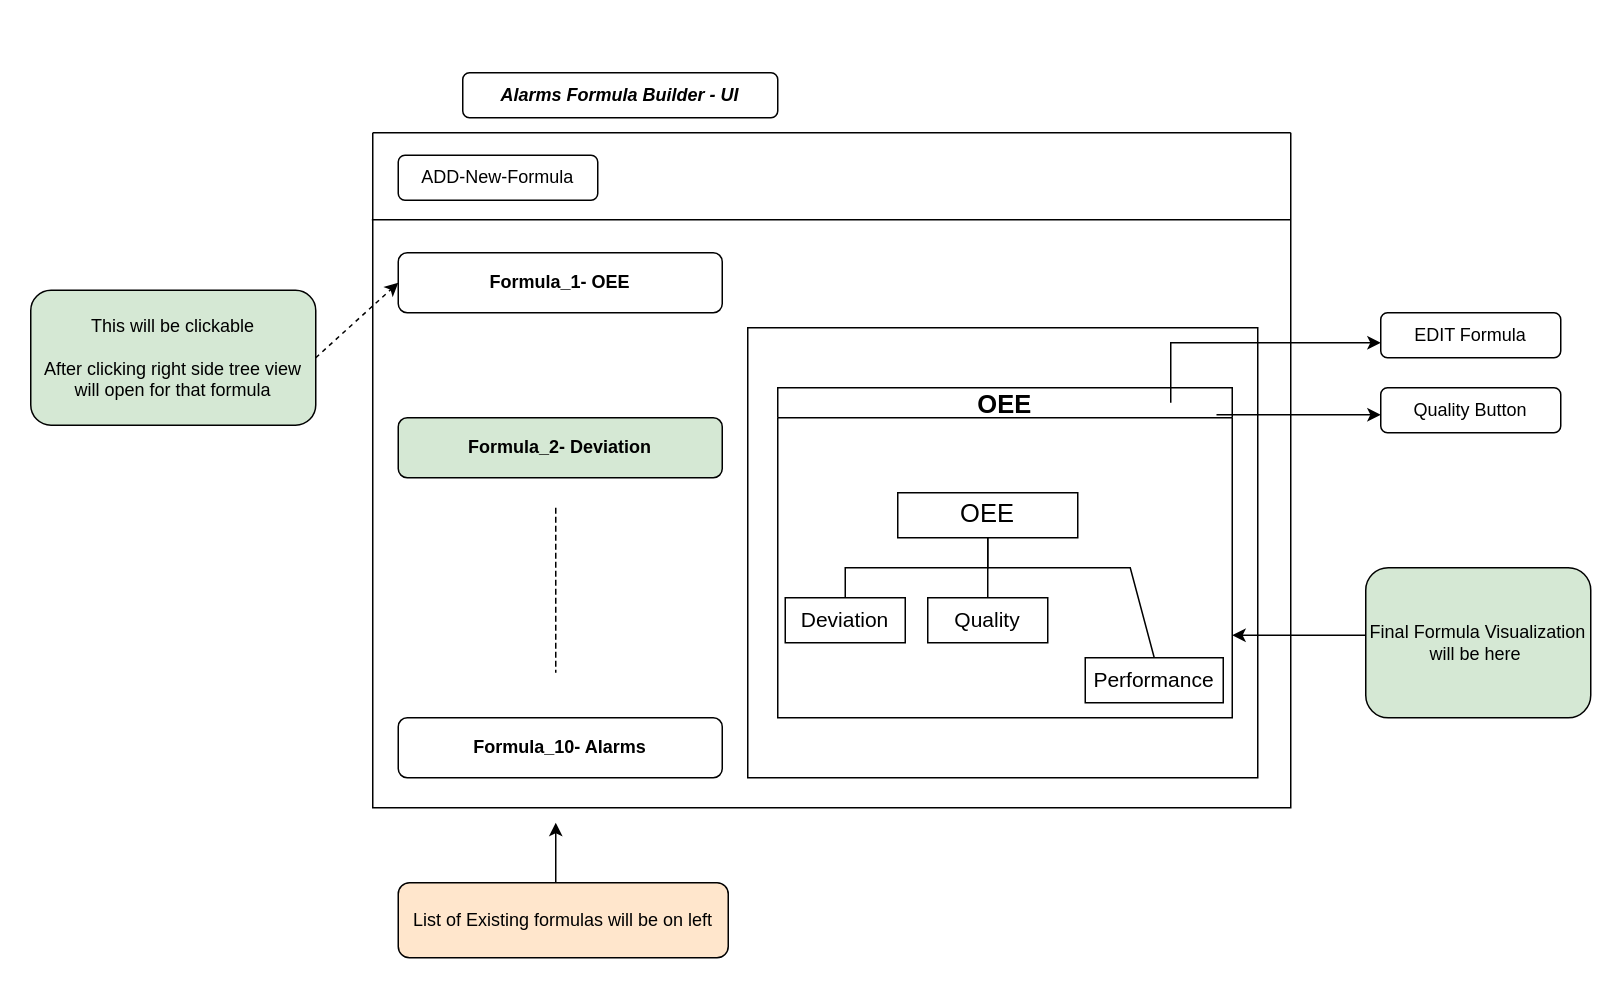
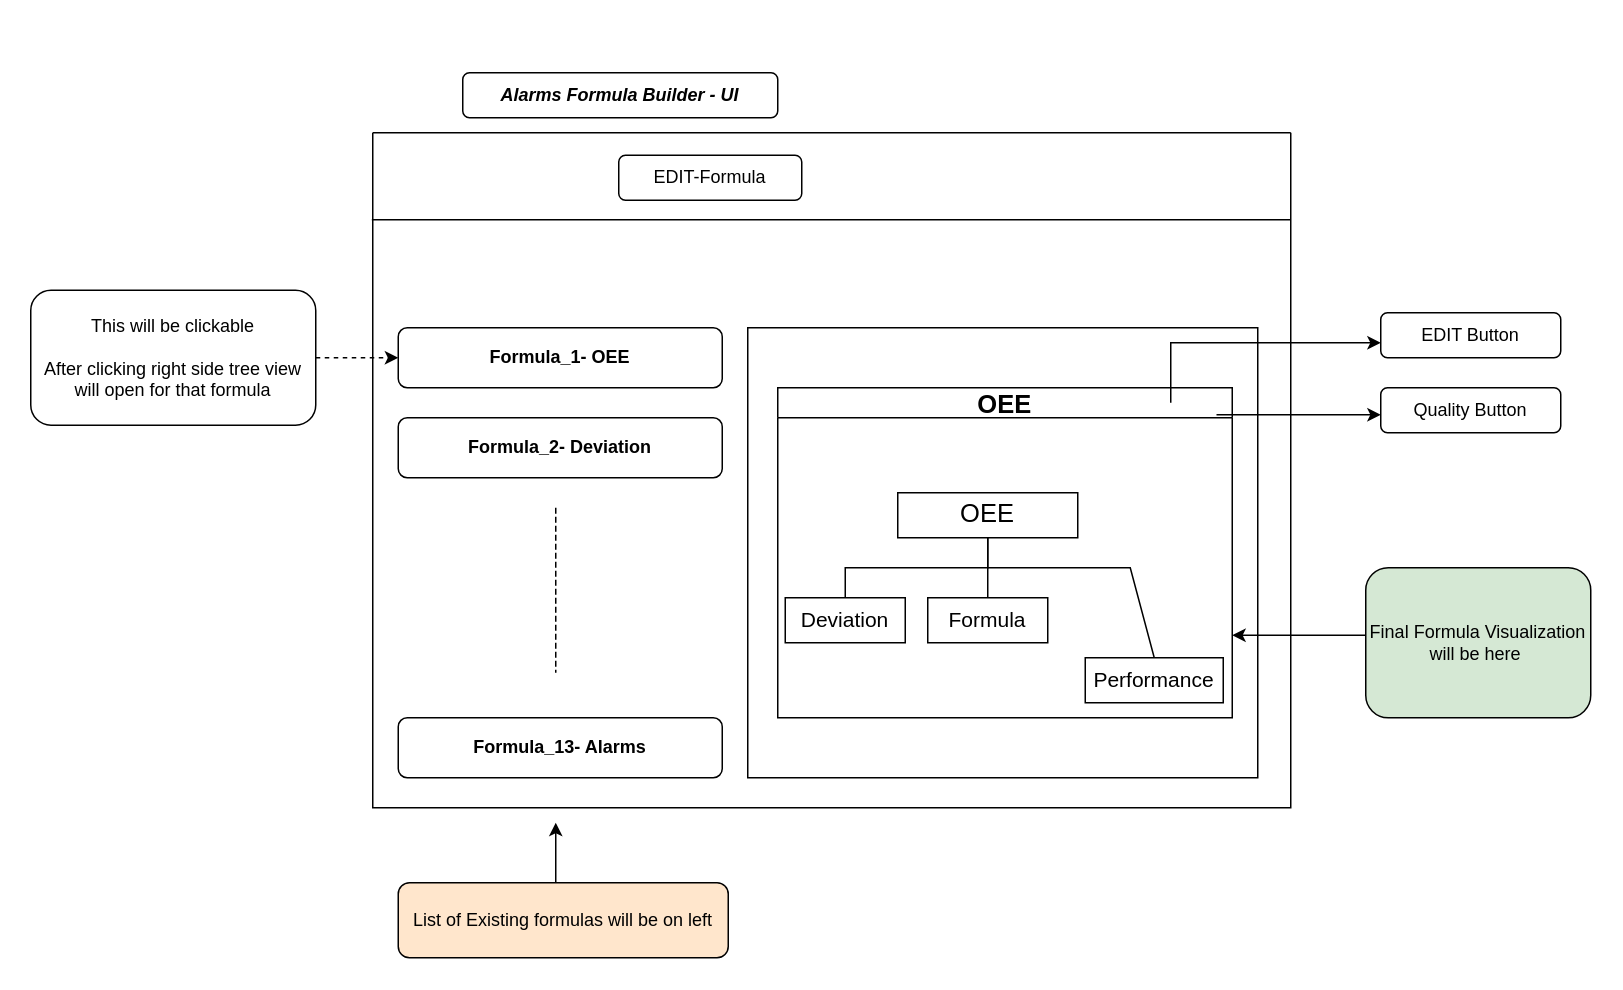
  <mxCell id="0" />
  <mxCell id="1" parent="0" />
  <mxCell id="2" value="" style="swimlane;startSize=0;" vertex="1" parent="1"><mxGeometry x="248" y="88" width="612" height="450" as="geometry" /></mxCell>
- <mxCell id="3" value="ADD-New-Formula" style="rounded=1;whiteSpace=wrap;html=1;" vertex="1" parent="2"><mxGeometry x="17" y="15" width="133" height="30" as="geometry" /></mxCell>
- <mxCell id="5" value="&lt;b&gt;Formula_1- OEE&lt;/b&gt;" style="rounded=1;whiteSpace=wrap;html=1;" vertex="1" parent="2"><mxGeometry x="17" y="80" width="216" height="40" as="geometry" /></mxCell>
- <mxCell id="6" value="&lt;b&gt;Formula_2- Deviation&lt;/b&gt;" style="rounded=1;whiteSpace=wrap;html=1;fillColor=#d5e8d4;" vertex="1" parent="2"><mxGeometry x="17" y="190" width="216" height="40" as="geometry" /></mxCell>
- <mxCell id="7" value="&lt;b&gt;Formula_10- Alarms&lt;/b&gt;" style="rounded=1;whiteSpace=wrap;html=1;" vertex="1" parent="2"><mxGeometry x="17" y="390" width="216" height="40" as="geometry" /></mxCell>
+ <mxCell id="4" value="EDIT-Formula" style="rounded=1;whiteSpace=wrap;html=1;" vertex="1" parent="2"><mxGeometry x="164" y="15" width="122" height="30" as="geometry" /></mxCell>
+ <mxCell id="5" value="&lt;b&gt;Formula_1- OEE&lt;/b&gt;" style="rounded=1;whiteSpace=wrap;html=1;" vertex="1" parent="2"><mxGeometry x="17" y="130" width="216" height="40" as="geometry" /></mxCell>
+ <mxCell id="6" value="&lt;b&gt;Formula_2- Deviation&lt;/b&gt;" style="rounded=1;whiteSpace=wrap;html=1;" vertex="1" parent="2"><mxGeometry x="17" y="190" width="216" height="40" as="geometry" /></mxCell>
+ <mxCell id="7" value="&lt;b&gt;Formula_13- Alarms&lt;/b&gt;" style="rounded=1;whiteSpace=wrap;html=1;" vertex="1" parent="2"><mxGeometry x="17" y="390" width="216" height="40" as="geometry" /></mxCell>
  <mxCell id="8" value="" style="endArrow=none;dashed=1;html=1;rounded=0;fontSize=14;" edge="1" parent="2"><mxGeometry width="50" height="50" relative="1" as="geometry"><mxPoint x="122" y="250" as="sourcePoint" /><mxPoint x="122" y="250" as="targetPoint" /><Array as="points"><mxPoint x="122" y="360" /></Array></mxGeometry></mxCell>
  <mxCell id="9" value="" style="rounded=0;whiteSpace=wrap;html=1;fontSize=17;" vertex="1" parent="2"><mxGeometry x="250" y="130" width="340" height="300" as="geometry" /></mxCell>
  <mxCell id="10" value="OEE" style="swimlane;startSize=20;horizontal=1;containerType=tree;newEdgeStyle={&quot;edgeStyle&quot;:&quot;elbowEdgeStyle&quot;,&quot;startArrow&quot;:&quot;none&quot;,&quot;endArrow&quot;:&quot;none&quot;};fontSize=17;" vertex="1" parent="2"><mxGeometry x="270" y="170" width="303" height="220" as="geometry" /></mxCell>
  <mxCell id="11" value="" style="edgeStyle=elbowEdgeStyle;elbow=vertical;startArrow=none;endArrow=none;rounded=0;fontSize=17;" edge="1" parent="10" source="13" target="14"><mxGeometry relative="1" as="geometry" /></mxCell>
  <mxCell id="12" value="" style="edgeStyle=elbowEdgeStyle;elbow=vertical;startArrow=none;endArrow=none;rounded=0;fontSize=17;" edge="1" parent="10" source="13" target="15"><mxGeometry relative="1" as="geometry" /></mxCell>
  <mxCell id="13" value="OEE" style="whiteSpace=wrap;html=1;align=center;treeFolding=1;treeMoving=1;newEdgeStyle={&quot;edgeStyle&quot;:&quot;elbowEdgeStyle&quot;,&quot;startArrow&quot;:&quot;none&quot;,&quot;endArrow&quot;:&quot;none&quot;};fontSize=17;" vertex="1" parent="10"><mxGeometry x="80" y="70" width="120" height="30" as="geometry" /></mxCell>
  <mxCell id="14" value="&lt;font style=&quot;font-size: 14px;&quot;&gt;Deviation&lt;/font&gt;" style="whiteSpace=wrap;html=1;align=center;verticalAlign=middle;treeFolding=1;treeMoving=1;newEdgeStyle={&quot;edgeStyle&quot;:&quot;elbowEdgeStyle&quot;,&quot;startArrow&quot;:&quot;none&quot;,&quot;endArrow&quot;:&quot;none&quot;};fontSize=17;" vertex="1" parent="10"><mxGeometry x="5" y="140" width="80" height="30" as="geometry" /></mxCell>
- <mxCell id="15" value="&lt;font style=&quot;font-size: 14px;&quot;&gt;Quality&lt;/font&gt;" style="whiteSpace=wrap;html=1;align=center;verticalAlign=middle;treeFolding=1;treeMoving=1;newEdgeStyle={&quot;edgeStyle&quot;:&quot;elbowEdgeStyle&quot;,&quot;startArrow&quot;:&quot;none&quot;,&quot;endArrow&quot;:&quot;none&quot;};fontSize=17;" vertex="1" parent="10"><mxGeometry x="100" y="140" width="80" height="30" as="geometry" /></mxCell>
+ <mxCell id="15" value="&lt;font style=&quot;font-size: 14px;&quot;&gt;Formula&lt;/font&gt;" style="whiteSpace=wrap;html=1;align=center;verticalAlign=middle;treeFolding=1;treeMoving=1;newEdgeStyle={&quot;edgeStyle&quot;:&quot;elbowEdgeStyle&quot;,&quot;startArrow&quot;:&quot;none&quot;,&quot;endArrow&quot;:&quot;none&quot;};fontSize=17;" vertex="1" parent="10"><mxGeometry x="100" y="140" width="80" height="30" as="geometry" /></mxCell>
  <mxCell id="16" value="&lt;font style=&quot;font-size: 14px;&quot;&gt;Performance&lt;/font&gt;" style="whiteSpace=wrap;html=1;align=center;verticalAlign=middle;treeFolding=1;treeMoving=1;newEdgeStyle={&quot;edgeStyle&quot;:&quot;elbowEdgeStyle&quot;,&quot;startArrow&quot;:&quot;none&quot;,&quot;endArrow&quot;:&quot;none&quot;};fontSize=17;" vertex="1" parent="10"><mxGeometry x="205" y="180" width="92" height="30" as="geometry" /></mxCell>
  <mxCell id="17" value="" style="endArrow=none;html=1;rounded=0;fontSize=14;entryX=0.5;entryY=0;entryDx=0;entryDy=0;" edge="1" parent="10" target="16"><mxGeometry width="50" height="50" relative="1" as="geometry"><mxPoint x="140" y="120" as="sourcePoint" /><mxPoint x="140" y="120" as="targetPoint" /><Array as="points"><mxPoint x="235" y="120" /></Array></mxGeometry></mxCell>
  <mxCell id="18" value="" style="shape=image;html=1;verticalAlign=top;verticalLabelPosition=bottom;labelBackgroundColor=#ffffff;imageAspect=0;aspect=fixed;image=https://cdn0.iconfinder.com/data/icons/iconsweets2/40/edit.png;fontSize=14;" vertex="1" parent="10"><mxGeometry x="256" width="20" height="20" as="geometry" /></mxCell>
  <mxCell id="19" value="" style="shape=image;html=1;verticalAlign=top;verticalLabelPosition=bottom;labelBackgroundColor=#ffffff;imageAspect=0;aspect=fixed;image=https://cdn4.iconfinder.com/data/icons/iconset-addictive-flavour/png/button_violet_delete.png;fontSize=14;" vertex="1" parent="10"><mxGeometry x="279" width="18" height="18" as="geometry" /></mxCell>
  <mxCell id="20" value="&lt;i&gt;&lt;b&gt;Alarms Formula Builder - UI&lt;/b&gt;&lt;/i&gt;" style="rounded=1;whiteSpace=wrap;html=1;" vertex="1" parent="1"><mxGeometry x="308" y="48" width="210" height="30" as="geometry" /></mxCell>
  <mxCell id="21" value="" style="endArrow=none;html=1;rounded=0;exitX=-0.001;exitY=0.129;exitDx=0;exitDy=0;exitPerimeter=0;startArrow=none;" edge="1" parent="1" source="2"><mxGeometry width="50" height="50" relative="1" as="geometry"><mxPoint x="249.75" y="145.6" as="sourcePoint" /><mxPoint x="860" y="146" as="targetPoint" /></mxGeometry></mxCell>
  <mxCell id="22" value="" style="shape=image;html=1;verticalAlign=top;verticalLabelPosition=bottom;labelBackgroundColor=#ffffff;imageAspect=0;aspect=fixed;image=https://cdn0.iconfinder.com/data/icons/phosphor-regular-vol-3/256/number-square-one-128.png" vertex="1" parent="1"><mxGeometry x="240" y="20" width="68" height="68" as="geometry" /></mxCell>
  <mxCell id="23" value="" style="endArrow=classic;html=1;rounded=0;" edge="1" parent="1"><mxGeometry width="50" height="50" relative="1" as="geometry"><mxPoint x="370" y="628" as="sourcePoint" /><mxPoint x="370" y="548" as="targetPoint" /></mxGeometry></mxCell>
  <mxCell id="24" value="List of Existing formulas will be on left" style="rounded=1;whiteSpace=wrap;html=1;fillColor=#ffe6cc;" vertex="1" parent="1"><mxGeometry x="265" y="588" width="220" height="50" as="geometry" /></mxCell>
  <mxCell id="25" value="" style="endArrow=classic;html=1;rounded=0;entryX=1;entryY=0.75;entryDx=0;entryDy=0;" edge="1" parent="1" target="10"><mxGeometry width="50" height="50" relative="1" as="geometry"><mxPoint x="910" y="423" as="sourcePoint" /><mxPoint x="910" y="338" as="targetPoint" /></mxGeometry></mxCell>
  <mxCell id="26" value="Final Formula Visualization will be here&amp;nbsp;" style="rounded=1;whiteSpace=wrap;html=1;fillColor=#d5e8d4;" vertex="1" parent="1"><mxGeometry x="910" y="378" width="150" height="100" as="geometry" /></mxCell>
- <mxCell id="27" value="This will be clickable&lt;br&gt;&lt;br&gt;After clicking right side tree view will open for that formula" style="rounded=1;whiteSpace=wrap;html=1;fillColor=#d5e8d4;" vertex="1" parent="1"><mxGeometry x="20" y="193" width="190" height="90" as="geometry" /></mxCell>
+ <mxCell id="27" value="This will be clickable&lt;br&gt;&lt;br&gt;After clicking right side tree view will open for that formula" style="rounded=1;whiteSpace=wrap;html=1;" vertex="1" parent="1"><mxGeometry x="20" y="193" width="190" height="90" as="geometry" /></mxCell>
  <mxCell id="28" value="" style="endArrow=classic;html=1;rounded=0;entryX=0;entryY=0.5;entryDx=0;entryDy=0;exitX=1;exitY=0.5;exitDx=0;exitDy=0;dashed=1;" edge="1" parent="1" source="27" target="5"><mxGeometry width="50" height="50" relative="1" as="geometry"><mxPoint x="200" y="268" as="sourcePoint" /><mxPoint x="250" y="218" as="targetPoint" /></mxGeometry></mxCell>
- <mxCell id="29" value="EDIT Formula" style="rounded=1;whiteSpace=wrap;html=1;" vertex="1" parent="1"><mxGeometry x="920" y="208" width="120" height="30" as="geometry" /></mxCell>
+ <mxCell id="29" value="EDIT Button" style="rounded=1;whiteSpace=wrap;html=1;" vertex="1" parent="1"><mxGeometry x="920" y="208" width="120" height="30" as="geometry" /></mxCell>
  <mxCell id="30" value="" style="endArrow=classic;html=1;rounded=0;" edge="1" parent="1"><mxGeometry width="50" height="50" relative="1" as="geometry"><mxPoint x="780" y="268" as="sourcePoint" /><mxPoint x="920" y="228" as="targetPoint" /><Array as="points"><mxPoint x="780" y="228" /></Array></mxGeometry></mxCell>
  <mxCell id="31" value="" style="endArrow=classic;html=1;rounded=0;exitX=0.75;exitY=1;exitDx=0;exitDy=0;" edge="1" parent="1" source="19"><mxGeometry width="50" height="50" relative="1" as="geometry"><mxPoint x="900" y="328" as="sourcePoint" /><mxPoint x="920" y="276" as="targetPoint" /></mxGeometry></mxCell>
  <mxCell id="32" value="Quality Button" style="rounded=1;whiteSpace=wrap;html=1;" vertex="1" parent="1"><mxGeometry x="920" y="258" width="120" height="30" as="geometry" /></mxCell>
